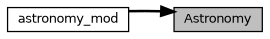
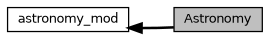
  digraph {
    rankdir=LR
    node [color=black fontname=Helvetica fontsize=10 shape=box style=filled]
    n1 [fillcolor=white height=0.2 label=astronomy_mod width=0.4]
    n2 [fillcolor=grey75 fontcolor=black height=0.2 label=Astronomy width=0.4]
-   n2 -> n1 [dir=back fontname=Helvetica fontsize=10 labelfontname=Helvetica labelfontsize=10 shape=plaintext style=bold]
+   n1 -> n2 [dir=back fontname=Helvetica fontsize=10 labelfontname=Helvetica labelfontsize=10 shape=plaintext style=bold]
  }
